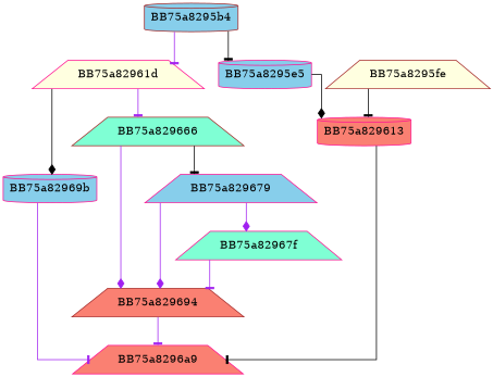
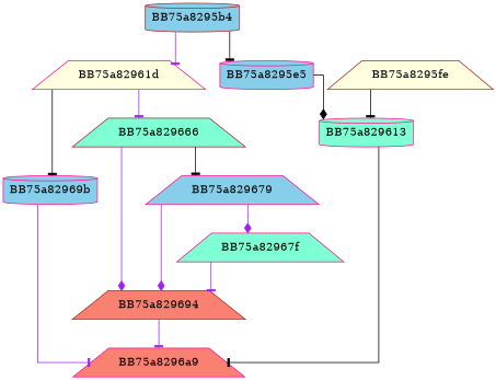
  digraph {
    splines=ortho
    node [color=deeppink fillcolor=skyblue shape=trapezium style=filled]
    edge [arrowhead=tee color=purple]
    BB75a8295b4 [color=brown shape=cylinder]
    BB75a82961d [fillcolor=lightyellow]
    BB75a8295e5 [shape=cylinder]
    BB75a82969b [shape=cylinder]
    BB75a829666 [color=brown fillcolor=aquamarine]
-   BB75a829613 [fillcolor=salmon shape=cylinder]
+   BB75a829613 [fillcolor=aquamarine shape=cylinder]
    BB75a8296a9 [fillcolor=salmon]
    BB75a829694 [color=brown fillcolor=salmon]
    BB75a829679
    BB75a8295fe [color=brown fillcolor=lightyellow]
    BB75a82967f [fillcolor=aquamarine]
    BB75a8295b4 -> BB75a82961d
    BB75a8295b4 -> BB75a8295e5 [color=black]
-   BB75a82961d -> BB75a82969b [arrowhead=diamond color=black]
+   BB75a82961d -> BB75a82969b [color=black]
    BB75a82961d -> BB75a829666
    BB75a8295e5 -> BB75a829613 [arrowhead=diamond color=black]
    BB75a82969b -> BB75a8296a9
    BB75a829666 -> BB75a829694 [arrowhead=diamond]
    BB75a829666 -> BB75a829679 [color=black]
    BB75a829613 -> BB75a8296a9 [color=black]
    BB75a829694 -> BB75a8296a9
    BB75a829679 -> BB75a829694 [arrowhead=diamond]
    BB75a829679 -> BB75a82967f [arrowhead=diamond]
    BB75a8295fe -> BB75a829613 [color=black]
    BB75a82967f -> BB75a829694
  }
